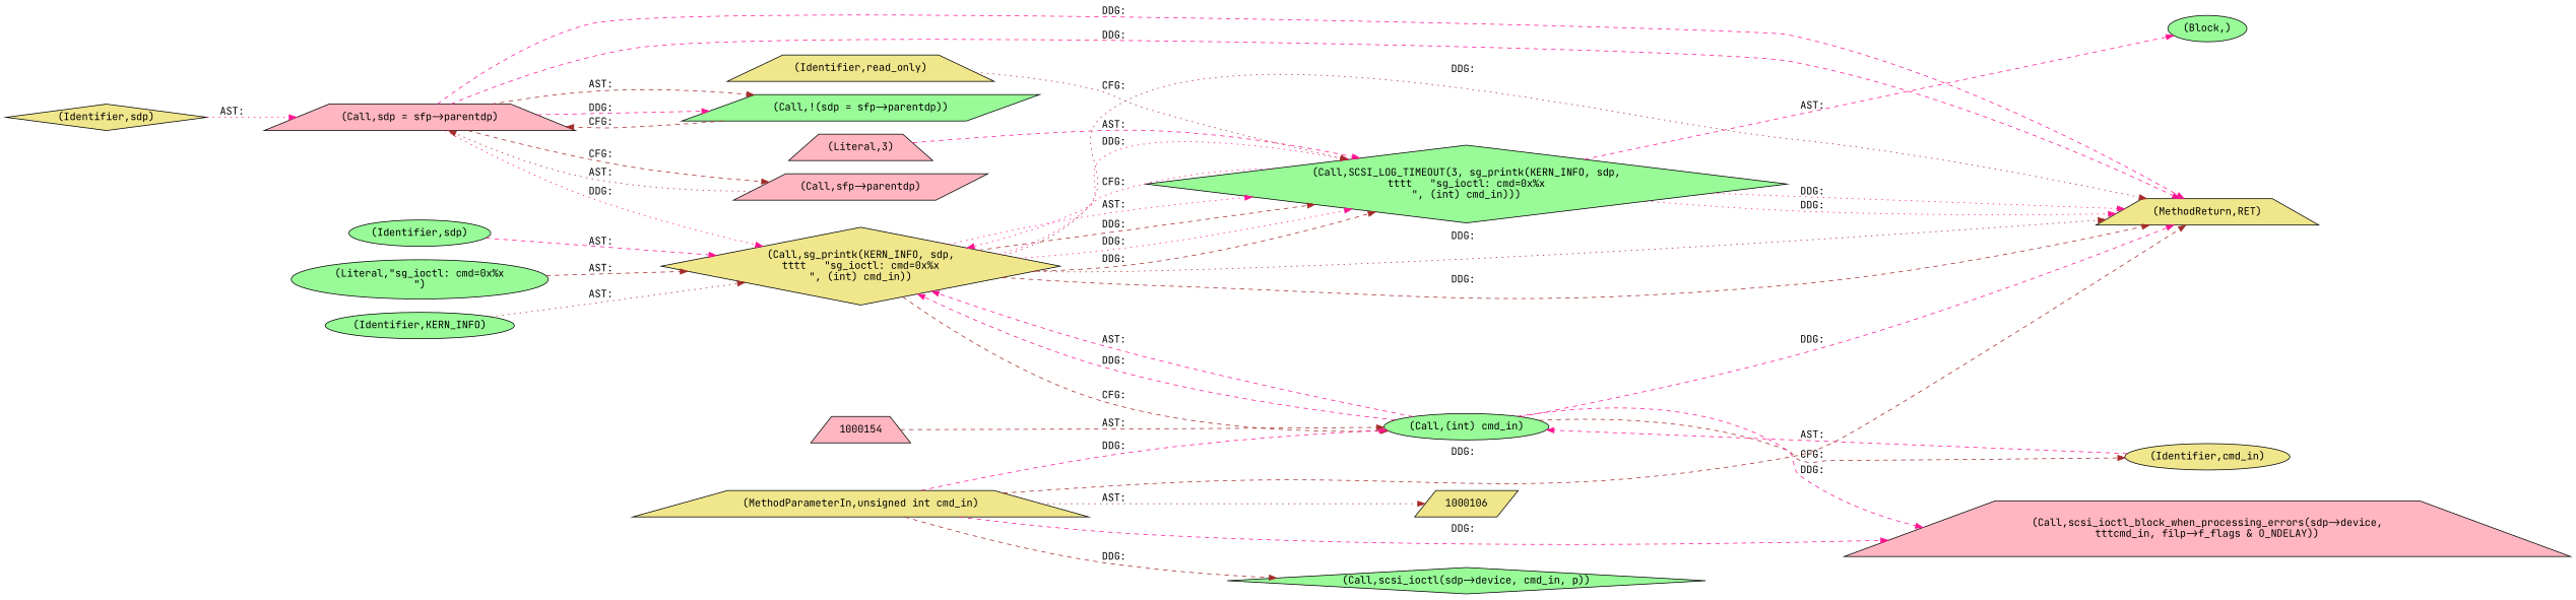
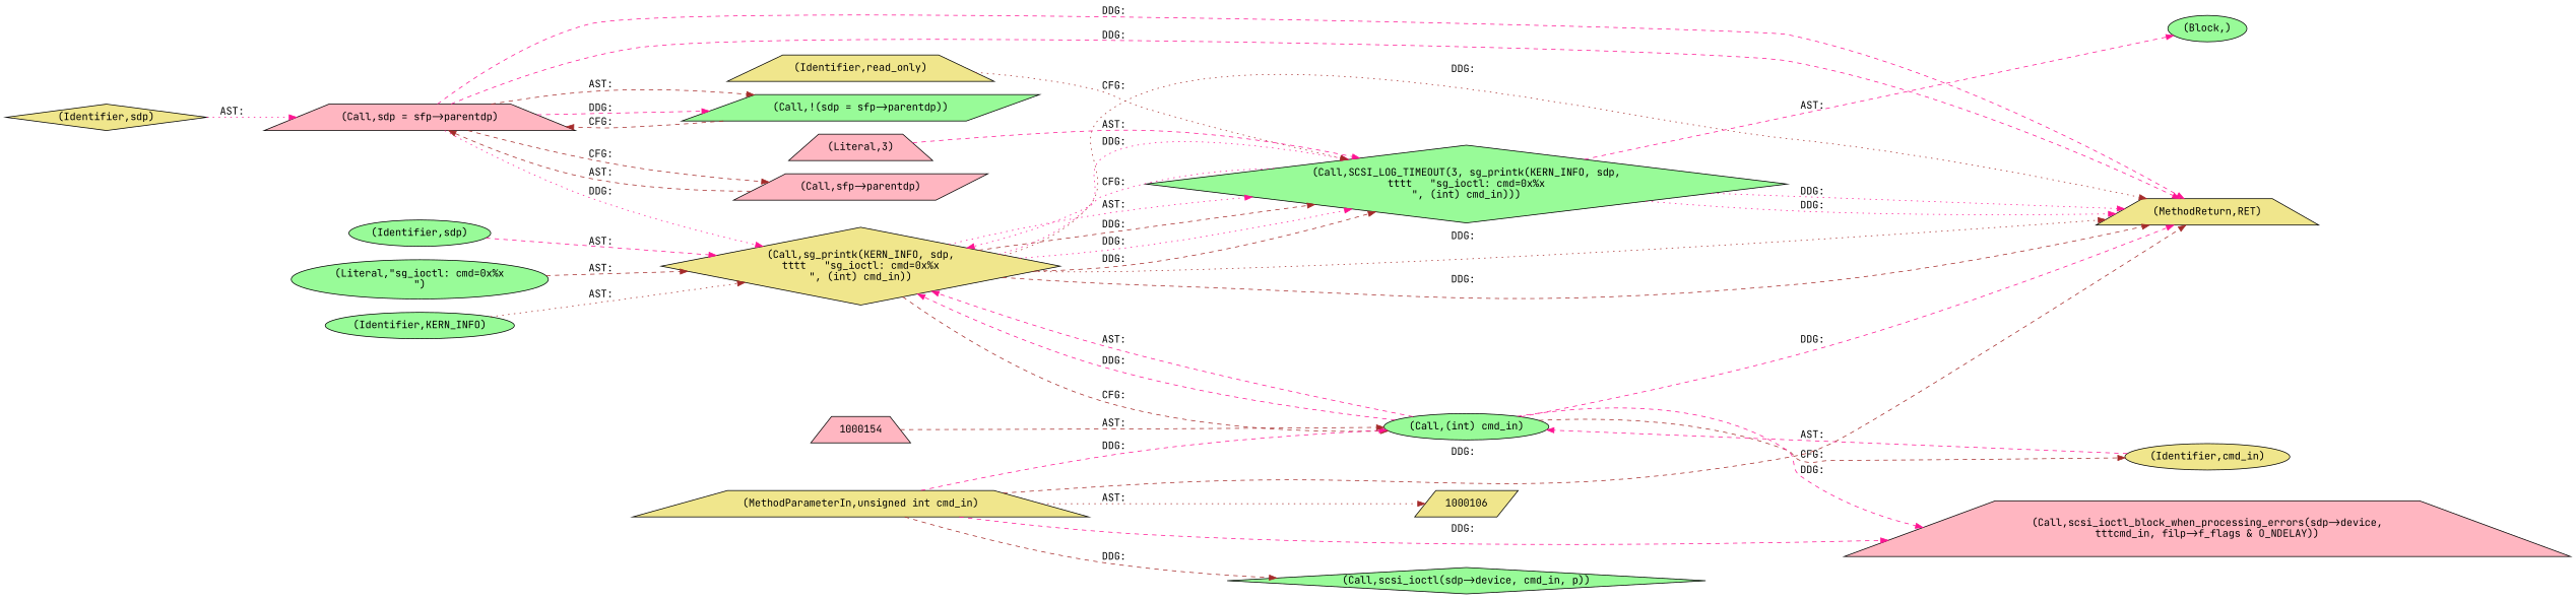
  digraph {
    fontname="JetBrains Mono"
    rankdir=LR
    node [fillcolor=palegreen fontname="JetBrains Mono" shape=trapezium style=filled]
    edge [color=deeppink fontname="JetBrains Mono" style=dashed]
    n1 [fillcolor=khaki label="(Call,sg_printk(KERN_INFO, sdp,\n\t\t\t\t   \"sg_ioctl: cmd=0x%x\n\", (int) cmd_in))" shape=diamond]
    n2 [label="(Call,(int) cmd_in)" shape=ellipse]
    n3 [label="(Call,SCSI_LOG_TIMEOUT(3, sg_printk(KERN_INFO, sdp,\n\t\t\t\t   \"sg_ioctl: cmd=0x%x\n\", (int) cmd_in)))" shape=diamond]
    n4 [fillcolor=khaki label="(MethodReturn,RET)"]
    n5 [fillcolor=khaki label="(Identifier,cmd_in)" shape=ellipse]
    n6 [fillcolor=lightpink label="(Call,scsi_ioctl_block_when_processing_errors(sdp->device,\n\t\t\tcmd_in, filp->f_flags & O_NDELAY))"]
    n7 [label="(Block,)" shape=ellipse]
    n8 [fillcolor=lightpink label="(Call,sdp = sfp->parentdp)"]
    n9 [fillcolor=lightpink label="(Call,sfp->parentdp)" shape=parallelogram]
    n10 [label="(Call,!(sdp = sfp->parentdp))" shape=parallelogram]
    n11 [fillcolor=khaki label="(MethodParameterIn,unsigned int cmd_in)"]
    n12 [label="(Call,scsi_ioctl(sdp->device, cmd_in, p))" shape=diamond]
    1000106 [fillcolor=khaki shape=parallelogram]
    n14 [label="(Identifier,sdp)" shape=ellipse]
    n15 [label="(Literal,\"sg_ioctl: cmd=0x%x\n\")" shape=ellipse]
    n16 [label="(Identifier,KERN_INFO)" shape=ellipse]
    n17 [fillcolor=khaki label="(Identifier,read_only)"]
    n18 [fillcolor=khaki label="(Identifier,sdp)" shape=diamond]
    n19 [fillcolor=lightpink label="(Literal,3)"]
    1000154 [fillcolor=lightpink]
    n1 -> n2 [color=brown label="CFG: "]
    n1 -> n3 [label="AST: " style=dotted]
    n1 -> n3 [color=brown label="DDG: "]
    n1 -> n3 [label="DDG: " style=dotted]
    n1 -> n3 [color=brown label="DDG: "]
    n1 -> n3 [label="DDG: " style=dotted]
    n1 -> n4 [color=brown label="DDG: " style=dotted]
    n1 -> n4 [color=brown label="DDG: "]
    n1 -> n4 [color=brown label="DDG: " style=dotted]
    n2 -> n1 [label="AST: "]
    n2 -> n1 [label="DDG: "]
    n2 -> n4 [label="DDG: "]
    n2 -> n5 [color=brown label="CFG: "]
    n2 -> n6 [label="DDG: "]
    n3 -> n1 [label="CFG: " style=dotted]
    n3 -> n4 [label="DDG: " style=dotted]
    n3 -> n4 [label="DDG: " style=dotted]
    n3 -> n7 [label="AST: "]
    n5 -> n2 [label="AST: "]
    n8 -> n1 [label="DDG: " style=dotted]
    n8 -> n4 [label="DDG: "]
    n8 -> n4 [label="DDG: "]
    n8 -> n9 [color=brown label="CFG: "]
    n8 -> n10 [color=brown label="AST: "]
    n8 -> n10 [label="DDG: "]
-   n9 -> n8 [color=brown label="AST: " style=dotted]
+   n9 -> n8 [color=brown label="AST: "]
    n10 -> n8 [color=brown label="CFG: "]
    n11 -> n2 [label="DDG: "]
    n11 -> n4 [color=brown label="DDG: "]
    n11 -> n6 [label="DDG: "]
    n11 -> n12 [color=brown label="DDG: "]
    n11 -> 1000106 [color=brown label="AST: " style=dotted]
    n14 -> n1 [label="AST: "]
    n15 -> n1 [color=brown label="AST: "]
    n16 -> n1 [color=brown label="AST: " style=dotted]
    n17 -> n3 [color=brown label="CFG: " style=dotted]
    n18 -> n8 [label="AST: " style=dotted]
    n19 -> n3 [label="AST: "]
    1000154 -> n2 [color=brown label="AST: "]
  }
